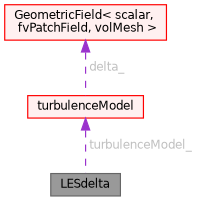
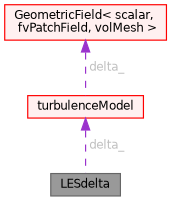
  digraph {
    node [color=red fillcolor="#FFF0F0" fontname=Helvetica fontsize=10 shape=box style=filled]
    edge [color=darkorchid3 dir=back fontcolor=grey fontname=Helvetica fontsize=10 labelfontname=Helvetica labelfontsize=10 style=dashed]
    n1 [color=gray40 fillcolor=grey60 fontcolor=black height=0.2 label=LESdelta width=0.4]
    n2 [height=0.2 label=turbulenceModel width=0.4]
    n3 [height=0.2 label="GeometricField\< scalar,\l fvPatchField, volMesh \>" width=0.4]
-   n2 -> n1 [label=" turbulenceModel_"]
+   n2 -> n1 [label=" delta_"]
    n3 -> n2 [label=" delta_"]
  }
